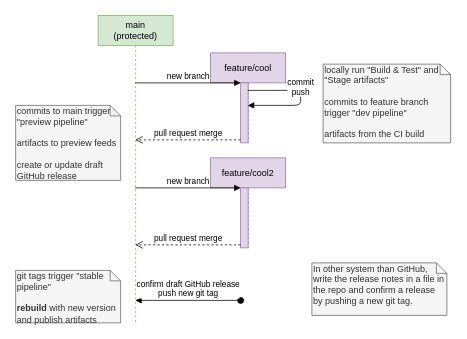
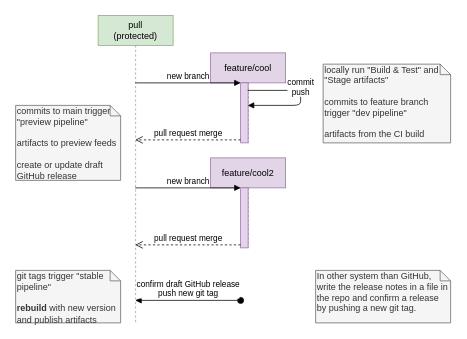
  <mxCell id="0" />
  <mxCell id="1" parent="0" />
- <mxCell id="2" value="main&lt;br&gt;(protected)" style="shape=umlLifeline;perimeter=lifelinePerimeter;whiteSpace=wrap;html=1;container=1;collapsible=0;recursiveResize=0;outlineConnect=0;fillColor=#d5e8d4;strokeColor=#82b366;" parent="1" vertex="1"><mxGeometry x="130" y="20" width="100" height="410" as="geometry" /></mxCell>
+ <mxCell id="2" value="pull&lt;br&gt;(protected)" style="shape=umlLifeline;perimeter=lifelinePerimeter;whiteSpace=wrap;html=1;container=1;collapsible=0;recursiveResize=0;outlineConnect=0;fillColor=#d5e8d4;strokeColor=#82b366;" parent="1" vertex="1"><mxGeometry x="130" y="20" width="100" height="410" as="geometry" /></mxCell>
  <mxCell id="3" value="feature/cool" style="shape=umlLifeline;perimeter=lifelinePerimeter;whiteSpace=wrap;html=1;container=1;collapsible=0;recursiveResize=0;outlineConnect=0;fillColor=#e1d5e7;strokeColor=#9673a6;" parent="1" vertex="1"><mxGeometry x="280" y="70" width="100" height="120" as="geometry" /></mxCell>
  <mxCell id="4" value="" style="html=1;points=[];perimeter=orthogonalPerimeter;fillColor=#e1d5e7;strokeColor=#9673a6;" parent="3" vertex="1"><mxGeometry x="40" y="40" width="10" height="80" as="geometry" /></mxCell>
  <mxCell id="5" value="new branch" style="html=1;verticalAlign=bottom;endArrow=block;entryX=0;entryY=0;" parent="1" source="2" target="4" edge="1"><mxGeometry relative="1" as="geometry"><mxPoint x="240" y="170" as="sourcePoint" /></mxGeometry></mxCell>
  <mxCell id="6" value="pull request merge" style="html=1;verticalAlign=bottom;endArrow=open;dashed=1;endSize=8;exitX=0;exitY=0.95;" parent="1" source="4" target="2" edge="1"><mxGeometry relative="1" as="geometry"><mxPoint x="240" y="246" as="targetPoint" /></mxGeometry></mxCell>
  <mxCell id="7" value="commit&lt;br&gt;push" style="html=1;verticalAlign=bottom;endArrow=block;" parent="1" source="3" target="3" edge="1"><mxGeometry width="80" relative="1" as="geometry"><mxPoint x="350" y="200" as="sourcePoint" /><mxPoint x="430" y="200" as="targetPoint" /></mxGeometry></mxCell>
  <mxCell id="8" value="locally run &quot;Build &amp;amp; Test&quot; and &quot;Stage artifacts&quot;&lt;br&gt;&lt;br&gt;commits to feature branch trigger &quot;dev pipeline&quot;&lt;br&gt;&lt;br&gt;artifacts from the CI build" style="shape=note;whiteSpace=wrap;html=1;size=14;verticalAlign=top;align=left;spacingTop=-6;fillColor=#f5f5f5;strokeColor=#666666;fontColor=#333333;" parent="1" vertex="1"><mxGeometry x="430" y="85" width="170" height="105" as="geometry" /></mxCell>
  <mxCell id="9" value="commits to main trigger &quot;preview pipeline&quot;&lt;br&gt;&lt;br&gt;artifacts to preview feeds&lt;br&gt;&lt;br&gt;create or update draft GitHub release" style="shape=note;whiteSpace=wrap;html=1;size=14;verticalAlign=top;align=left;spacingTop=-6;fillColor=#f5f5f5;strokeColor=#666666;fontColor=#333333;" parent="1" vertex="1"><mxGeometry x="20" y="140" width="140" height="100" as="geometry" /></mxCell>
  <mxCell id="10" value="confirm draft GitHub release&lt;br&gt;push new git tag" style="html=1;verticalAlign=bottom;startArrow=oval;startFill=1;endArrow=block;startSize=8;" parent="1" target="2" edge="1"><mxGeometry width="60" relative="1" as="geometry"><mxPoint x="320" y="400" as="sourcePoint" /><mxPoint x="440" y="230" as="targetPoint" /></mxGeometry></mxCell>
  <mxCell id="11" value="feature/cool2" style="shape=umlLifeline;perimeter=lifelinePerimeter;whiteSpace=wrap;html=1;container=1;collapsible=0;recursiveResize=0;outlineConnect=0;fillColor=#e1d5e7;strokeColor=#9673a6;" parent="1" vertex="1"><mxGeometry x="280" y="210" width="100" height="120" as="geometry" /></mxCell>
  <mxCell id="12" value="" style="html=1;points=[];perimeter=orthogonalPerimeter;fillColor=#e1d5e7;strokeColor=#9673a6;" parent="11" vertex="1"><mxGeometry x="40" y="40" width="10" height="80" as="geometry" /></mxCell>
  <mxCell id="13" value="pull request merge" style="html=1;verticalAlign=bottom;endArrow=open;dashed=1;endSize=8;exitX=0;exitY=0.95;" parent="1" source="12" target="2" edge="1"><mxGeometry relative="1" as="geometry"><mxPoint x="250" y="326" as="targetPoint" /></mxGeometry></mxCell>
  <mxCell id="14" value="new branch" style="html=1;verticalAlign=bottom;endArrow=block;entryX=0;entryY=0;" parent="1" source="2" target="12" edge="1"><mxGeometry relative="1" as="geometry"><mxPoint x="250" y="250" as="sourcePoint" /></mxGeometry></mxCell>
  <mxCell id="15" value="git tags trigger &quot;stable pipeline&quot;&lt;br&gt;&lt;br&gt;&lt;b&gt;rebuild &lt;/b&gt;with new version and publish artifacts" style="shape=note;whiteSpace=wrap;html=1;size=14;verticalAlign=top;align=left;spacingTop=-6;fillColor=#f5f5f5;strokeColor=#666666;fontColor=#333333;" parent="1" vertex="1"><mxGeometry x="20" y="360" width="140" height="70" as="geometry" /></mxCell>
- <mxCell id="16" value="In other system than GitHub, write the release notes in a file in the repo and confirm a release by pushing a new git tag." style="shape=note;whiteSpace=wrap;html=1;size=14;verticalAlign=top;align=left;spacingTop=-6;fillColor=#f5f5f5;strokeColor=#666666;fontColor=#333333;" parent="1" vertex="1"><mxGeometry x="415" y="350" width="180" height="70" as="geometry" /></mxCell>
+ <mxCell id="16" value="In other system than GitHub, write the release notes in a file in the repo and confirm a release by pushing a new git tag." style="shape=note;whiteSpace=wrap;html=1;size=14;verticalAlign=top;align=left;spacingTop=-6;fillColor=#f5f5f5;strokeColor=#666666;fontColor=#333333;" parent="1" vertex="1"><mxGeometry x="420" y="360" width="180" height="70" as="geometry" /></mxCell>
